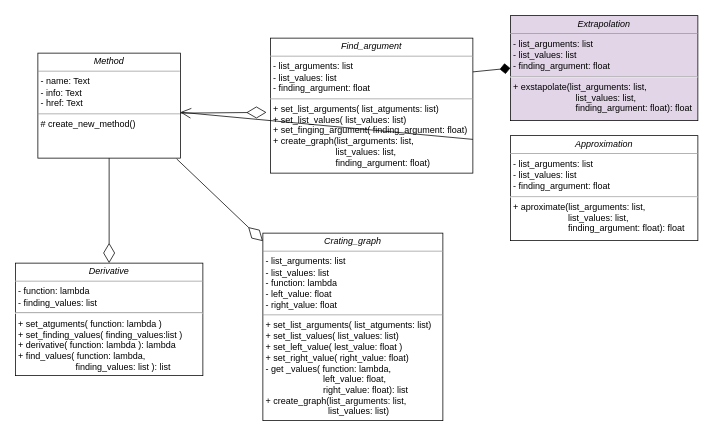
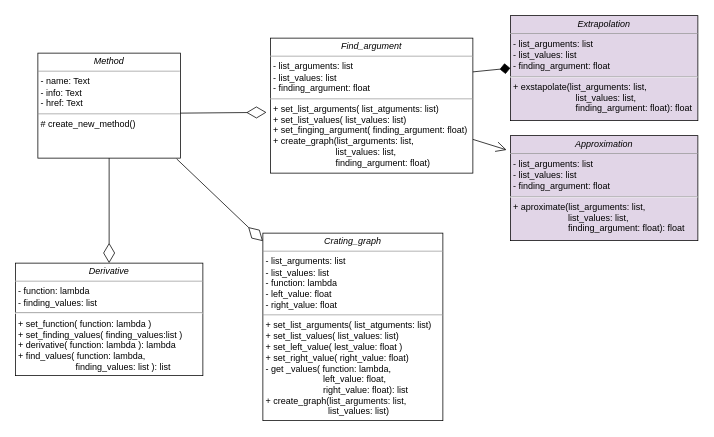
  <mxCell id="0" />
  <mxCell id="1" parent="0" />
  <mxCell id="2" value="&lt;p style=&quot;margin: 0px ; margin-top: 4px ; text-align: center&quot;&gt;&lt;i&gt;Extrapolation&lt;/i&gt;&lt;/p&gt;&lt;hr size=&quot;1&quot;&gt;&lt;p style=&quot;margin: 0px ; margin-left: 4px&quot;&gt;&lt;/p&gt;&lt;p style=&quot;margin: 0px 0px 0px 4px&quot;&gt;- list_arguments: list&lt;br&gt;- list_values: list&lt;/p&gt;&lt;p style=&quot;margin: 0px ; margin-left: 4px&quot;&gt;&lt;span&gt;- finding_argument: float&lt;/span&gt;&lt;/p&gt;&lt;hr&gt;&lt;p style=&quot;margin: 0px 0px 0px 4px&quot;&gt;+ exstapolate(list_arguments: list,&amp;nbsp;&lt;/p&gt;&lt;p style=&quot;margin: 0px 0px 0px 4px&quot;&gt;&amp;nbsp; &amp;nbsp; &amp;nbsp; &amp;nbsp; &amp;nbsp; &amp;nbsp; &amp;nbsp; &amp;nbsp; &amp;nbsp; &amp;nbsp; &amp;nbsp; &amp;nbsp; &amp;nbsp;list_values: list,&lt;/p&gt;&lt;p style=&quot;margin: 0px 0px 0px 4px&quot;&gt;&amp;nbsp; &amp;nbsp; &amp;nbsp; &amp;nbsp; &amp;nbsp; &amp;nbsp; &amp;nbsp; &amp;nbsp; &amp;nbsp; &amp;nbsp; &amp;nbsp; &amp;nbsp; &amp;nbsp;finding_argument: float): float&lt;/p&gt;" style="verticalAlign=top;align=left;overflow=fill;fontSize=12;fontFamily=Helvetica;html=1;rounded=0;shadow=0;comic=0;labelBackgroundColor=none;strokeWidth=1;fillColor=#e1d5e7;" parent="1" vertex="1"><mxGeometry x="680" y="20" width="250" height="140" as="geometry" /></mxCell>
  <mxCell id="3" value="&lt;p style=&quot;margin: 0px ; margin-top: 4px ; text-align: center&quot;&gt;&lt;i&gt;Find_argument&lt;/i&gt;&lt;/p&gt;&lt;hr size=&quot;1&quot;&gt;&lt;p style=&quot;margin: 0px ; margin-left: 4px&quot;&gt;- list_arguments: list&lt;br&gt;- list_values: list&lt;/p&gt;&lt;p style=&quot;margin: 0px ; margin-left: 4px&quot;&gt;- finding_argument: float&lt;/p&gt;&lt;hr size=&quot;1&quot;&gt;&lt;p style=&quot;margin: 0px ; margin-left: 4px&quot;&gt;+ set_list_arguments( list_atguments: list)&lt;/p&gt;&lt;p style=&quot;margin: 0px ; margin-left: 4px&quot;&gt;+ set_list_values( list_values: list)&lt;/p&gt;&lt;p style=&quot;margin: 0px ; margin-left: 4px&quot;&gt;+ set_finging_argument( finding_argument: float)&lt;/p&gt;&lt;p style=&quot;margin: 0px ; margin-left: 4px&quot;&gt;&lt;span&gt;+ create_graph(&lt;/span&gt;&lt;span&gt;list_arguments: list,&amp;nbsp;&lt;/span&gt;&lt;/p&gt;&lt;p style=&quot;margin: 0px 0px 0px 4px&quot;&gt;&amp;nbsp; &amp;nbsp; &amp;nbsp; &amp;nbsp; &amp;nbsp; &amp;nbsp; &amp;nbsp; &amp;nbsp; &amp;nbsp; &amp;nbsp; &amp;nbsp; &amp;nbsp; &amp;nbsp;list_values: list,&lt;/p&gt;&lt;p style=&quot;margin: 0px 0px 0px 4px&quot;&gt;&lt;span&gt;&amp;nbsp; &amp;nbsp; &amp;nbsp; &amp;nbsp; &amp;nbsp; &amp;nbsp; &amp;nbsp; &amp;nbsp; &amp;nbsp; &amp;nbsp; &amp;nbsp; &amp;nbsp; &amp;nbsp;finding_argument: float)&lt;/span&gt;&lt;/p&gt;&lt;div&gt;&lt;br&gt;&lt;/div&gt;" style="verticalAlign=top;align=left;overflow=fill;fontSize=12;fontFamily=Helvetica;html=1;rounded=0;shadow=0;comic=0;labelBackgroundColor=none;strokeWidth=1" parent="1" vertex="1"><mxGeometry x="360" y="50" width="270" height="180" as="geometry" /></mxCell>
  <mxCell id="4" value="&lt;p style=&quot;margin: 0px ; margin-top: 4px ; text-align: center&quot;&gt;&lt;i&gt;Method&lt;/i&gt;&lt;/p&gt;&lt;hr size=&quot;1&quot;&gt;&lt;p style=&quot;margin: 0px ; margin-left: 4px&quot;&gt;- name: Text&lt;br&gt;- info: Text&lt;/p&gt;&lt;p style=&quot;margin: 0px ; margin-left: 4px&quot;&gt;- href: Text&lt;/p&gt;&lt;hr size=&quot;1&quot;&gt;&lt;p style=&quot;margin: 0px ; margin-left: 4px&quot;&gt;# create_new_method()&lt;br&gt;&lt;/p&gt;" style="verticalAlign=top;align=left;overflow=fill;fontSize=12;fontFamily=Helvetica;html=1;rounded=0;shadow=0;comic=0;labelBackgroundColor=none;strokeWidth=1" parent="1" vertex="1"><mxGeometry x="50" y="70" width="190" height="140" as="geometry" /></mxCell>
- <mxCell id="5" value="&lt;p style=&quot;margin: 0px ; margin-top: 4px ; text-align: center&quot;&gt;&lt;i&gt;Approximation&lt;/i&gt;&lt;/p&gt;&lt;hr size=&quot;1&quot;&gt;&lt;p style=&quot;margin: 0px 0px 0px 4px&quot;&gt;&lt;/p&gt;&lt;p style=&quot;margin: 0px 0px 0px 4px&quot;&gt;- list_arguments: list&lt;br&gt;- list_values: list&lt;/p&gt;&lt;p style=&quot;margin: 0px 0px 0px 4px&quot;&gt;- finding_argument: float&lt;/p&gt;&lt;hr&gt;&lt;p style=&quot;margin: 0px 0px 0px 4px&quot;&gt;+ aproximate(list_arguments: list,&amp;nbsp;&lt;/p&gt;&lt;p style=&quot;margin: 0px 0px 0px 4px&quot;&gt;&amp;nbsp; &amp;nbsp; &amp;nbsp; &amp;nbsp; &amp;nbsp; &amp;nbsp; &amp;nbsp; &amp;nbsp; &amp;nbsp; &amp;nbsp; &amp;nbsp; list_values: list,&lt;/p&gt;&lt;p style=&quot;margin: 0px 0px 0px 4px&quot;&gt;&amp;nbsp; &amp;nbsp; &amp;nbsp; &amp;nbsp; &amp;nbsp; &amp;nbsp; &amp;nbsp; &amp;nbsp; &amp;nbsp; &amp;nbsp; &amp;nbsp; finding_argument: float): float&lt;/p&gt;" style="verticalAlign=top;align=left;overflow=fill;fontSize=12;fontFamily=Helvetica;html=1;rounded=0;shadow=0;comic=0;labelBackgroundColor=none;strokeWidth=1" parent="1" vertex="1"><mxGeometry x="680" y="180" width="250" height="140" as="geometry" /></mxCell>
+ <mxCell id="5" value="&lt;p style=&quot;margin: 0px ; margin-top: 4px ; text-align: center&quot;&gt;&lt;i&gt;Approximation&lt;/i&gt;&lt;/p&gt;&lt;hr size=&quot;1&quot;&gt;&lt;p style=&quot;margin: 0px 0px 0px 4px&quot;&gt;&lt;/p&gt;&lt;p style=&quot;margin: 0px 0px 0px 4px&quot;&gt;- list_arguments: list&lt;br&gt;- list_values: list&lt;/p&gt;&lt;p style=&quot;margin: 0px 0px 0px 4px&quot;&gt;- finding_argument: float&lt;/p&gt;&lt;hr&gt;&lt;p style=&quot;margin: 0px 0px 0px 4px&quot;&gt;+ aproximate(list_arguments: list,&amp;nbsp;&lt;/p&gt;&lt;p style=&quot;margin: 0px 0px 0px 4px&quot;&gt;&amp;nbsp; &amp;nbsp; &amp;nbsp; &amp;nbsp; &amp;nbsp; &amp;nbsp; &amp;nbsp; &amp;nbsp; &amp;nbsp; &amp;nbsp; &amp;nbsp; list_values: list,&lt;/p&gt;&lt;p style=&quot;margin: 0px 0px 0px 4px&quot;&gt;&amp;nbsp; &amp;nbsp; &amp;nbsp; &amp;nbsp; &amp;nbsp; &amp;nbsp; &amp;nbsp; &amp;nbsp; &amp;nbsp; &amp;nbsp; &amp;nbsp; finding_argument: float): float&lt;/p&gt;" style="verticalAlign=top;align=left;overflow=fill;fontSize=12;fontFamily=Helvetica;html=1;rounded=0;shadow=0;comic=0;labelBackgroundColor=none;strokeWidth=1;fillColor=#e1d5e7;" parent="1" vertex="1"><mxGeometry x="680" y="180" width="250" height="140" as="geometry" /></mxCell>
  <mxCell id="6" value="&lt;p style=&quot;margin: 0px ; margin-top: 4px ; text-align: center&quot;&gt;&lt;i&gt;Crating_graph&lt;/i&gt;&lt;/p&gt;&lt;hr size=&quot;1&quot;&gt;&lt;p style=&quot;margin: 0px ; margin-left: 4px&quot;&gt;- list_arguments: list&lt;br&gt;- list_values: list&lt;br&gt;&lt;/p&gt;&lt;p style=&quot;margin: 0px ; margin-left: 4px&quot;&gt;- function: lambda&lt;/p&gt;&lt;p style=&quot;margin: 0px ; margin-left: 4px&quot;&gt;- left_value: float&lt;/p&gt;&lt;p style=&quot;margin: 0px ; margin-left: 4px&quot;&gt;- right_value: float&amp;nbsp;&lt;/p&gt;&lt;hr size=&quot;1&quot;&gt;&lt;p style=&quot;margin: 0px 0px 0px 4px&quot;&gt;+ set_list_arguments( list_atguments: list)&lt;/p&gt;&lt;p style=&quot;margin: 0px 0px 0px 4px&quot;&gt;+ set_list_values( list_values: list)&lt;/p&gt;&lt;p style=&quot;margin: 0px 0px 0px 4px&quot;&gt;+ set_left_value( lest_value: float )&lt;/p&gt;&lt;p style=&quot;margin: 0px 0px 0px 4px&quot;&gt;+ set_right_value( right_value: float)&lt;/p&gt;&lt;p style=&quot;margin: 0px 0px 0px 4px&quot;&gt;- get _values( function: lambda,&amp;nbsp;&lt;/p&gt;&lt;p style=&quot;margin: 0px 0px 0px 4px&quot;&gt;&amp;nbsp; &amp;nbsp; &amp;nbsp; &amp;nbsp; &amp;nbsp; &amp;nbsp; &amp;nbsp; &amp;nbsp; &amp;nbsp; &amp;nbsp; &amp;nbsp; &amp;nbsp;left_value: float,&amp;nbsp;&lt;/p&gt;&lt;p style=&quot;margin: 0px 0px 0px 4px&quot;&gt;&amp;nbsp; &amp;nbsp; &amp;nbsp; &amp;nbsp; &amp;nbsp; &amp;nbsp; &amp;nbsp; &amp;nbsp; &amp;nbsp; &amp;nbsp; &amp;nbsp; &amp;nbsp;right_value: float): list&lt;/p&gt;&lt;p style=&quot;margin: 0px 0px 0px 4px&quot;&gt;+ create_graph(list_arguments: list,&amp;nbsp;&lt;/p&gt;&lt;p style=&quot;margin: 0px 0px 0px 4px&quot;&gt;&amp;nbsp; &amp;nbsp; &amp;nbsp; &amp;nbsp; &amp;nbsp; &amp;nbsp; &amp;nbsp; &amp;nbsp; &amp;nbsp; &amp;nbsp; &amp;nbsp; &amp;nbsp; &amp;nbsp;list_values: list&lt;span&gt;)&lt;/span&gt;&lt;/p&gt;&lt;div&gt;&lt;br&gt;&lt;/div&gt;" style="verticalAlign=top;align=left;overflow=fill;fontSize=12;fontFamily=Helvetica;html=1;rounded=0;shadow=0;comic=0;labelBackgroundColor=none;strokeWidth=1" parent="1" vertex="1"><mxGeometry x="350" y="310" width="240" height="250" as="geometry" /></mxCell>
- <mxCell id="7" value="&lt;p style=&quot;margin: 0px ; margin-top: 4px ; text-align: center&quot;&gt;&lt;i&gt;Derivative&lt;/i&gt;&lt;br&gt;&lt;/p&gt;&lt;hr size=&quot;1&quot;&gt;&lt;p style=&quot;margin: 0px 0px 0px 4px&quot;&gt;&lt;/p&gt;&lt;p style=&quot;margin: 0px 0px 0px 4px&quot;&gt;- function: lambda&lt;br&gt;&lt;/p&gt;&lt;p style=&quot;margin: 0px 0px 0px 4px&quot;&gt;- finding_values: list&lt;/p&gt;&lt;hr&gt;&lt;p style=&quot;margin: 0px 0px 0px 4px&quot;&gt;+ set_atguments( function: lambda )&lt;/p&gt;&lt;p style=&quot;margin: 0px 0px 0px 4px&quot;&gt;+ set_finding_values( finding_values:list )&lt;/p&gt;&lt;p style=&quot;margin: 0px 0px 0px 4px&quot;&gt;&lt;span&gt;+ derivative( function: lambda ): lambda&lt;/span&gt;&lt;/p&gt;&lt;p style=&quot;margin: 0px 0px 0px 4px&quot;&gt;+ find_values(&amp;nbsp;&lt;span&gt;function: lambda,&lt;/span&gt;&lt;/p&gt;&lt;p style=&quot;margin: 0px 0px 0px 4px&quot;&gt;&lt;span&gt;&amp;nbsp; &amp;nbsp; &amp;nbsp; &amp;nbsp; &amp;nbsp; &amp;nbsp; &amp;nbsp; &amp;nbsp; &amp;nbsp; &amp;nbsp; &amp;nbsp; &amp;nbsp;finding_values: list ): list&lt;/span&gt;&lt;/p&gt;" style="verticalAlign=top;align=left;overflow=fill;fontSize=12;fontFamily=Helvetica;html=1;rounded=0;shadow=0;comic=0;labelBackgroundColor=none;strokeWidth=1" vertex="1" parent="1"><mxGeometry x="20" y="350" width="250" height="150" as="geometry" /></mxCell>
+ <mxCell id="7" value="&lt;p style=&quot;margin: 0px ; margin-top: 4px ; text-align: center&quot;&gt;&lt;i&gt;Derivative&lt;/i&gt;&lt;br&gt;&lt;/p&gt;&lt;hr size=&quot;1&quot;&gt;&lt;p style=&quot;margin: 0px 0px 0px 4px&quot;&gt;&lt;/p&gt;&lt;p style=&quot;margin: 0px 0px 0px 4px&quot;&gt;- function: lambda&lt;br&gt;&lt;/p&gt;&lt;p style=&quot;margin: 0px 0px 0px 4px&quot;&gt;- finding_values: list&lt;/p&gt;&lt;hr&gt;&lt;p style=&quot;margin: 0px 0px 0px 4px&quot;&gt;+ set_function( function: lambda )&lt;/p&gt;&lt;p style=&quot;margin: 0px 0px 0px 4px&quot;&gt;+ set_finding_values( finding_values:list )&lt;/p&gt;&lt;p style=&quot;margin: 0px 0px 0px 4px&quot;&gt;&lt;span&gt;+ derivative( function: lambda ): lambda&lt;/span&gt;&lt;/p&gt;&lt;p style=&quot;margin: 0px 0px 0px 4px&quot;&gt;+ find_values(&amp;nbsp;&lt;span&gt;function: lambda,&lt;/span&gt;&lt;/p&gt;&lt;p style=&quot;margin: 0px 0px 0px 4px&quot;&gt;&lt;span&gt;&amp;nbsp; &amp;nbsp; &amp;nbsp; &amp;nbsp; &amp;nbsp; &amp;nbsp; &amp;nbsp; &amp;nbsp; &amp;nbsp; &amp;nbsp; &amp;nbsp; &amp;nbsp;finding_values: list ): list&lt;/span&gt;&lt;/p&gt;" style="verticalAlign=top;align=left;overflow=fill;fontSize=12;fontFamily=Helvetica;html=1;rounded=0;shadow=0;comic=0;labelBackgroundColor=none;strokeWidth=1" vertex="1" parent="1"><mxGeometry x="20" y="350" width="250" height="150" as="geometry" /></mxCell>
  <mxCell id="8" value="" style="endArrow=diamondThin;endFill=0;endSize=24;html=1;entryX=-0.019;entryY=0.55;entryDx=0;entryDy=0;entryPerimeter=0;" edge="1" parent="1" target="3"><mxGeometry width="160" relative="1" as="geometry"><mxPoint x="240" y="150" as="sourcePoint" /><mxPoint x="340" y="150" as="targetPoint" /></mxGeometry></mxCell>
  <mxCell id="9" value="" style="endArrow=diamondThin;endFill=0;endSize=24;html=1;exitX=0.5;exitY=1;exitDx=0;exitDy=0;entryX=0.5;entryY=0;entryDx=0;entryDy=0;" edge="1" parent="1" source="4" target="7"><mxGeometry width="160" relative="1" as="geometry"><mxPoint x="50" y="270" as="sourcePoint" /><mxPoint x="210" y="270" as="targetPoint" /></mxGeometry></mxCell>
  <mxCell id="10" value="" style="endArrow=diamondThin;endFill=0;endSize=24;html=1;" edge="1" parent="1" target="6"><mxGeometry width="160" relative="1" as="geometry"><mxPoint x="235" y="211" as="sourcePoint" /><mxPoint x="180" y="590" as="targetPoint" /></mxGeometry></mxCell>
  <mxCell id="11" value="" style="endArrow=diamond;endFill=1;endSize=12;html=1;exitX=1;exitY=0.25;exitDx=0;exitDy=0;entryX=0;entryY=0.5;entryDx=0;entryDy=0;" edge="1" parent="1" source="3" target="2"><mxGeometry width="160" relative="1" as="geometry"><mxPoint x="20" y="590" as="sourcePoint" /><mxPoint x="180" y="590" as="targetPoint" /></mxGeometry></mxCell>
- <mxCell id="12" value="" style="endArrow=open;endFill=1;endSize=12;html=1;exitX=1;exitY=0.75;exitDx=0;exitDy=0;" edge="1" parent="1" source="3" target="4"><mxGeometry width="160" relative="1" as="geometry"><mxPoint x="20" y="590" as="sourcePoint" /><mxPoint x="180" y="590" as="targetPoint" /></mxGeometry></mxCell>
+ <mxCell id="12" value="" style="endArrow=open;endFill=1;endSize=12;html=1;exitX=1;exitY=0.75;exitDx=0;exitDy=0;entryX=-0.02;entryY=0.136;entryDx=0;entryDy=0;entryPerimeter=0;" edge="1" parent="1" source="3" target="5"><mxGeometry width="160" relative="1" as="geometry"><mxPoint x="20" y="590" as="sourcePoint" /><mxPoint x="180" y="590" as="targetPoint" /></mxGeometry></mxCell>
